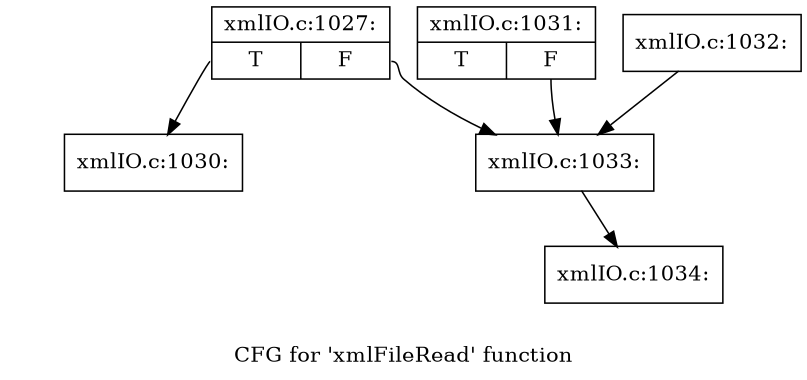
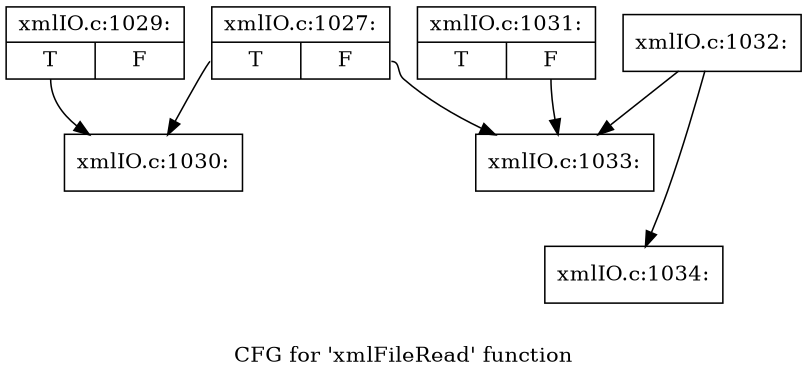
  digraph {
    label="CFG for 'xmlFileRead' function"
    node [shape=record]
    n1 [label="{xmlIO.c:1027:|{<s0>T|<s1>F}}"]
    n2 [label="{xmlIO.c:1030:}"]
    n3 [label="{xmlIO.c:1033:}"]
+   n4 [label="{xmlIO.c:1029:|{<s0>T|<s1>F}}"]
    n5 [label="{xmlIO.c:1034:}"]
    n6 [label="{xmlIO.c:1031:|{<s0>T|<s1>F}}"]
    n7 [label="{xmlIO.c:1032:}"]
    n1 -> n2 [tailport=s0]
    n1 -> n3 [tailport=s1]
-   n3 -> n5
+   n7 -> n5
+   n4 -> n2 [tailport=s0]
    n6 -> n3 [tailport=s1]
    n7 -> n3
  }
